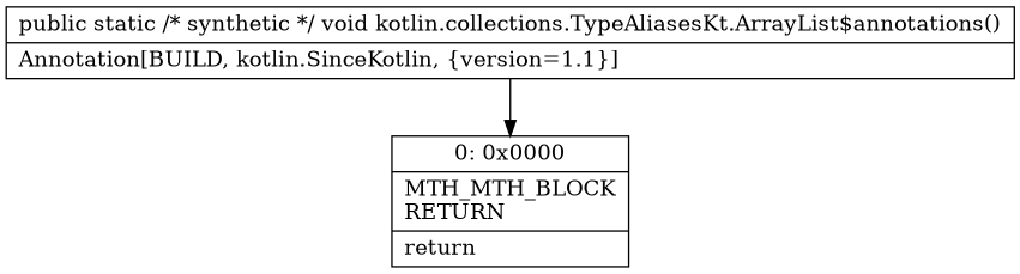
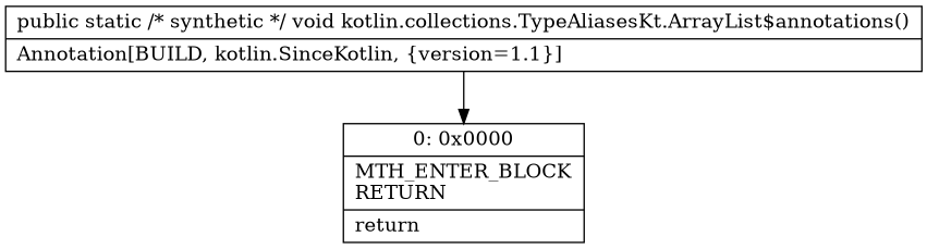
  digraph {
    node [shape=record]
-   n1 [label="{0\:\ 0x0000|MTH_MTH_BLOCK\lRETURN\l|return\l}"]
+   n1 [label="{0\:\ 0x0000|MTH_ENTER_BLOCK\lRETURN\l|return\l}"]
    n2 [label="{public static \/* synthetic *\/ void kotlin.collections.TypeAliasesKt.ArrayList$annotations()  | Annotation[BUILD, kotlin.SinceKotlin, \{version=1.1\}]\l}"]
    n2 -> n1
  }
